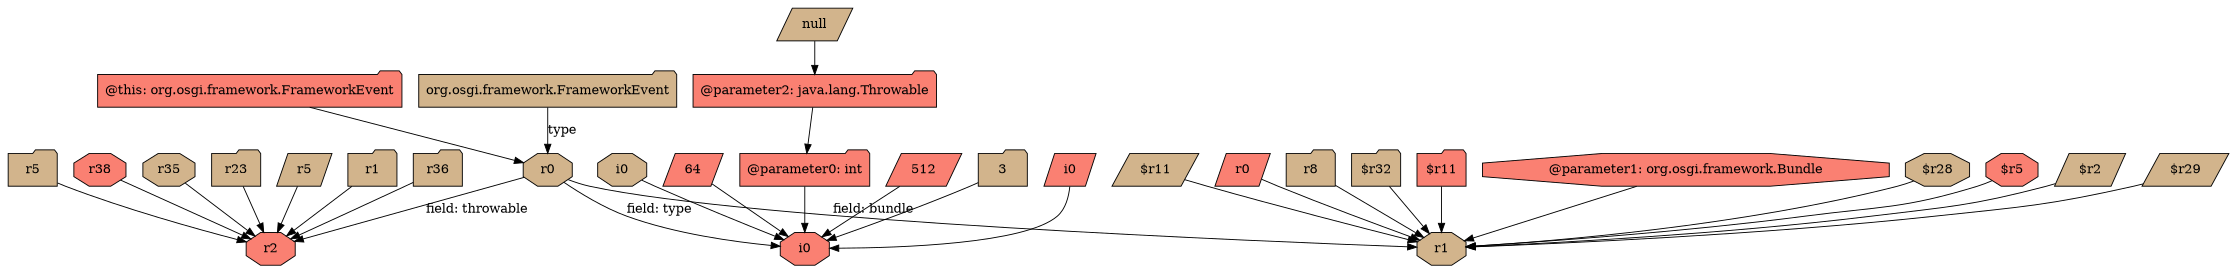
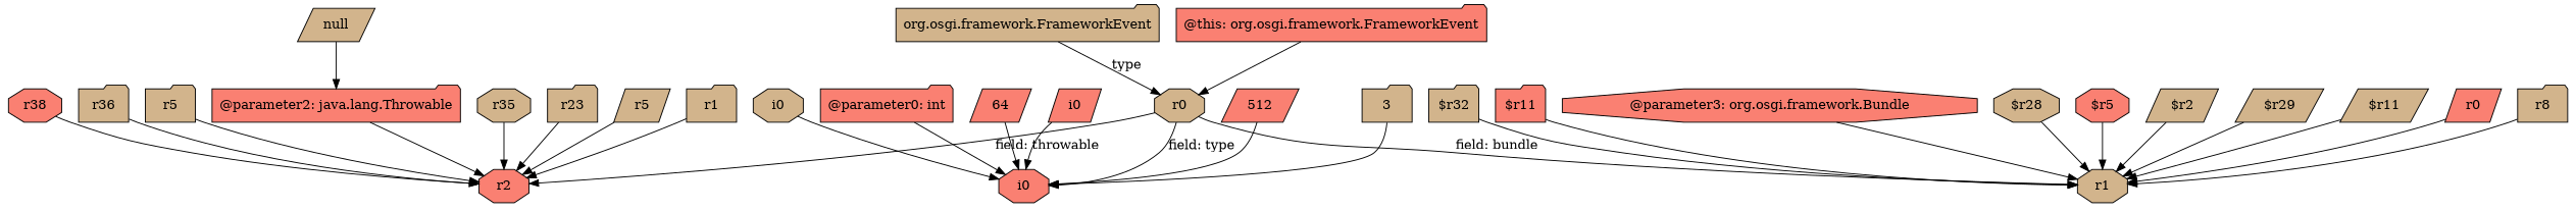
  digraph {
    node [fillcolor=tan shape=folder style=filled]
    n1 [label=r0 shape=octagon]
    n2 [fillcolor=salmon label=r2 shape=octagon]
    n3 [fillcolor=salmon label=i0 shape=octagon]
    n4 [label=r1 shape=octagon]
    n5 [label=i0 shape=octagon]
    n6 [fillcolor=salmon label=r0 shape=parallelogram]
    n7 [label=r36]
    n8 [label=r8]
    n9 [label="$r32"]
    n10 [label=r5]
    n11 [fillcolor=salmon label=r38 shape=octagon]
    n12 [fillcolor=salmon label="@parameter2: java.lang.Throwable"]
    n13 [fillcolor=salmon label="$r11"]
    n14 [fillcolor=salmon label="@this: org.osgi.framework.FrameworkEvent"]
-   n15 [fillcolor=salmon label="@parameter1: org.osgi.framework.Bundle" shape=octagon]
+   n15 [fillcolor=salmon label="@parameter3: org.osgi.framework.Bundle" shape=octagon]
    n16 [label="$r28" shape=octagon]
    n17 [label=r35 shape=octagon]
    n18 [fillcolor=salmon label="$r5" shape=octagon]
    n19 [label=null shape=parallelogram]
    n20 [label="$r2" shape=parallelogram]
    n21 [fillcolor=salmon label="@parameter0: int"]
    n22 [label="$r29" shape=parallelogram]
    n23 [label="org.osgi.framework.FrameworkEvent"]
    n24 [label=r23]
    n25 [fillcolor=salmon label=512 shape=parallelogram]
    n26 [fillcolor=salmon label=64 shape=parallelogram]
    n27 [label=3]
    n28 [label=r5 shape=parallelogram]
    n29 [label="$r11" shape=parallelogram]
    n30 [fillcolor=salmon label=i0 shape=parallelogram]
    n31 [label=r1]
    n1 -> n2 [label="field: throwable"]
    n1 -> n3 [label="field: type"]
    n1 -> n4 [label="field: bundle"]
    n5 -> n3
    n6 -> n4
    n7 -> n2
    n8 -> n4
    n9 -> n4
    n10 -> n2
    n11 -> n2
-   n12 -> n21
+   n12 -> n2
    n13 -> n4
    n14 -> n1
    n15 -> n4
    n16 -> n4
    n17 -> n2
    n18 -> n4
    n19 -> n12
    n20 -> n4
    n21 -> n3
    n22 -> n4
    n23 -> n1 [label=type]
    n24 -> n2
    n25 -> n3
    n26 -> n3
    n27 -> n3
    n28 -> n2
    n29 -> n4
    n30 -> n3
    n31 -> n2
  }
